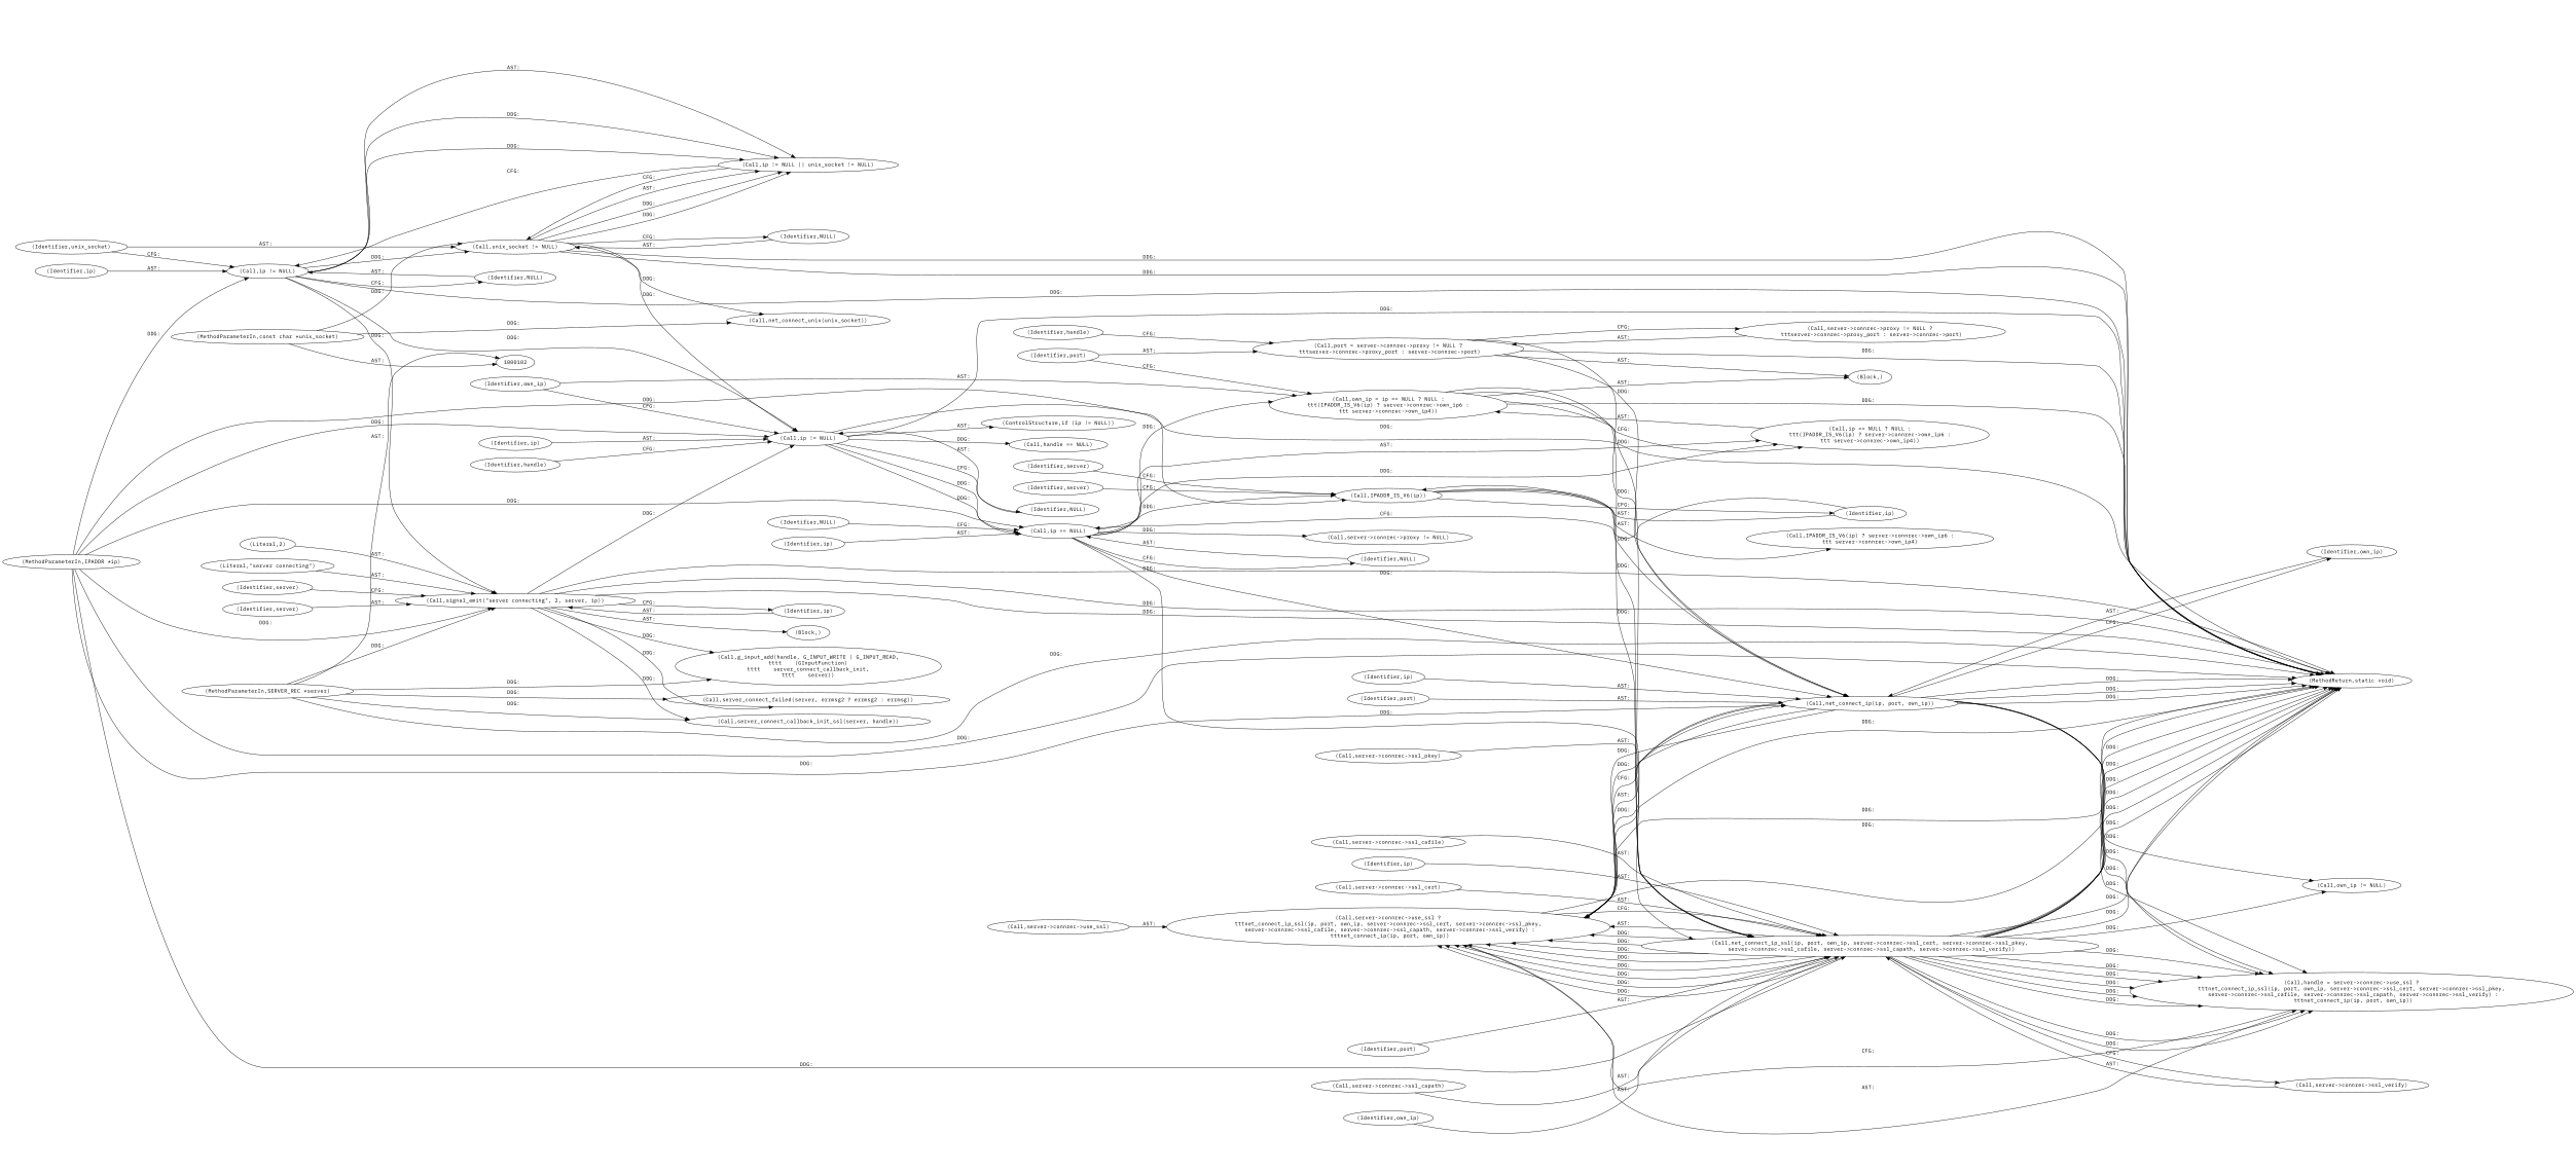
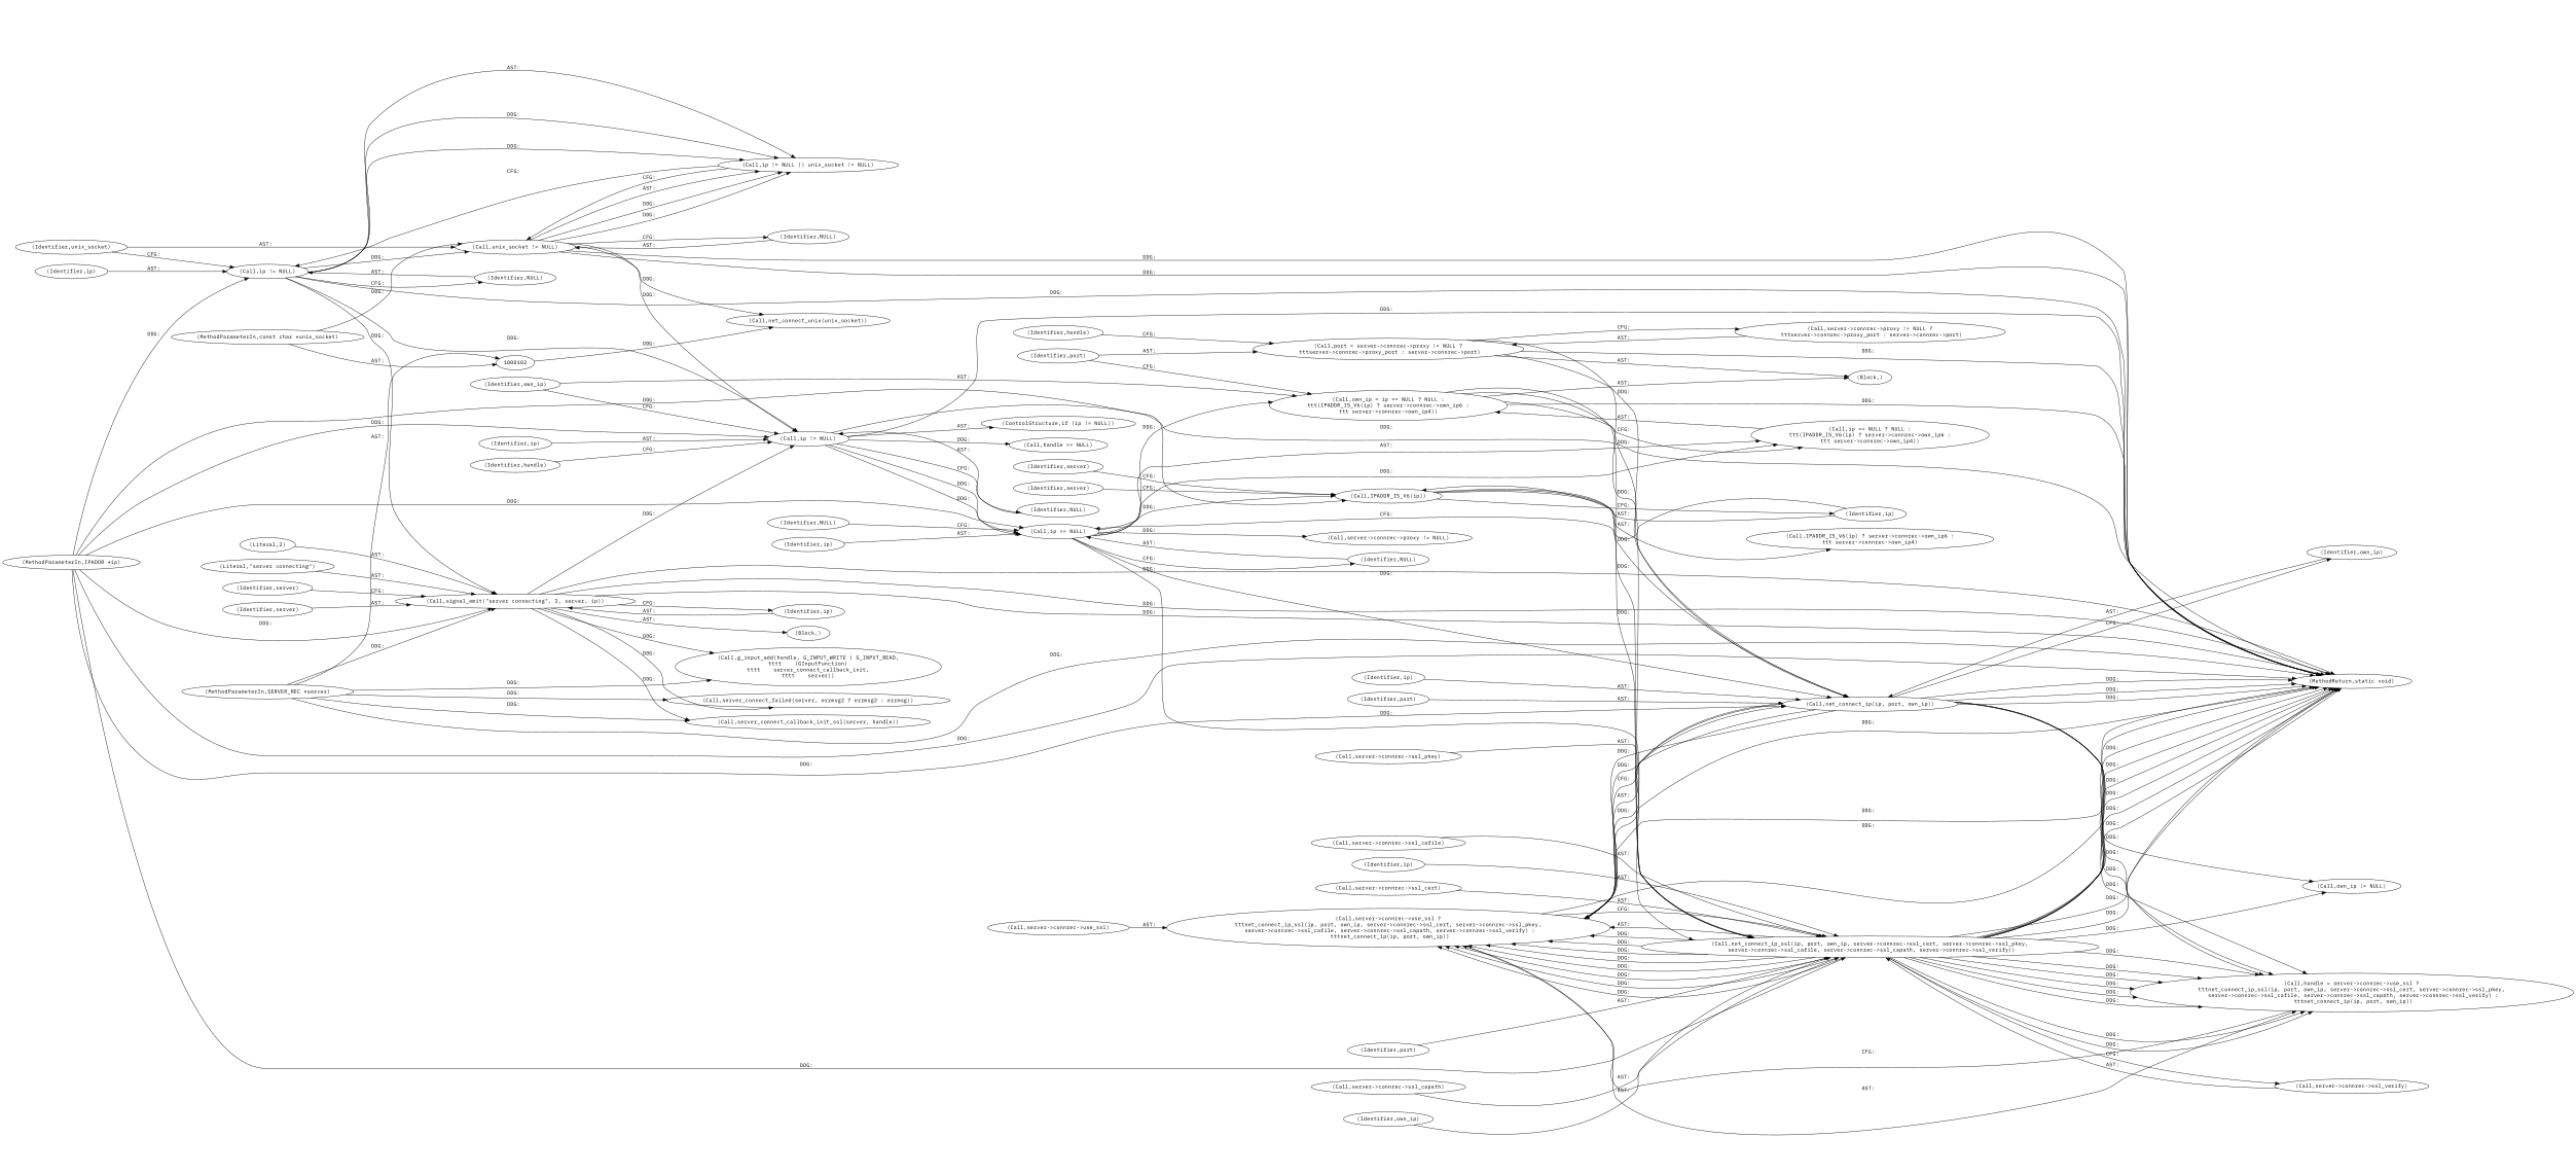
  digraph {
    fontname="IBM Plex Mono"
    rankdir=LR
    node [fontname="IBM Plex Mono"]
    edge [fontname="IBM Plex Mono"]
    n1 [label="(Call,server->connrec->use_ssl ?\n\t\t\tnet_connect_ip_ssl(ip, port, own_ip, server->connrec->ssl_cert, server->connrec->ssl_pkey,\n server->connrec->ssl_cafile, server->connrec->ssl_capath, server->connrec->ssl_verify) :\n \t\t\tnet_connect_ip(ip, port, own_ip))"]
    n2 [label="(Call,net_connect_ip_ssl(ip, port, own_ip, server->connrec->ssl_cert, server->connrec->ssl_pkey,\n server->connrec->ssl_cafile, server->connrec->ssl_capath, server->connrec->ssl_verify))"]
    n3 [label="(Call,net_connect_ip(ip, port, own_ip))"]
    n4 [label="(MethodReturn,static void)"]
    n5 [label="(Call,handle = server->connrec->use_ssl ?\n\t\t\tnet_connect_ip_ssl(ip, port, own_ip, server->connrec->ssl_cert, server->connrec->ssl_pkey,\n server->connrec->ssl_cafile, server->connrec->ssl_capath, server->connrec->ssl_verify) :\n \t\t\tnet_connect_ip(ip, port, own_ip))"]
    n6 [label="(Call,own_ip != NULL)"]
    n7 [label="(Call,server->connrec->ssl_verify)"]
    n8 [label="(Identifier,own_ip)"]
    n9 [label="(Call,ip == NULL)"]
    n10 [label="(Call,IPADDR_IS_V6(ip))"]
    n11 [label="(Call,own_ip = ip == NULL ? NULL :\n\t\t\t(IPADDR_IS_V6(ip) ? server->connrec->own_ip6 :\n\t\t\t server->connrec->own_ip4))"]
    n12 [label="(Call,ip == NULL ? NULL :\n\t\t\t(IPADDR_IS_V6(ip) ? server->connrec->own_ip6 :\n\t\t\t server->connrec->own_ip4))"]
    n13 [label="(Call,server->connrec->proxy != NULL)"]
    n14 [label="(Identifier,NULL)"]
    n15 [label="(Identifier,ip)"]
    n16 [label="(Call,IPADDR_IS_V6(ip) ? server->connrec->own_ip6 :\n\t\t\t server->connrec->own_ip4)"]
    n17 [label="(Block,)"]
    n18 [label="(Call,ip != NULL)"]
    n19 [label="(ControlStructure,if (ip != NULL))"]
    n20 [label="(Call,handle == NULL)"]
    n21 [label="(Identifier,NULL)"]
    n22 [label="(Call,signal_emit(\"server connecting\", 2, server, ip))"]
    n23 [label="(Identifier,ip)"]
    n24 [label="(Call,g_input_add(handle, G_INPUT_WRITE | G_INPUT_READ,\n\t\t\t\t    (GInputFunction)\n\t\t\t\t    server_connect_callback_init,\n\t\t\t\t    server))"]
    n25 [label="(Call,server_connect_failed(server, errmsg2 ? errmsg2 : errmsg))"]
    n26 [label="(Call,server_connect_callback_init_ssl(server, handle))"]
    n27 [label="(Block,)"]
    n28 [label="(MethodParameterIn,SERVER_REC *server)"]
    1000102
    n30 [label="(Call,ip != NULL)"]
    n31 [label="(Call,unix_socket != NULL)"]
    n32 [label="(Call,ip != NULL || unix_socket != NULL)"]
    n33 [label="(Identifier,NULL)"]
    n34 [label="(Identifier,NULL)"]
    n35 [label="(Call,net_connect_unix(unix_socket))"]
    n36 [label="(MethodParameterIn,IPADDR *ip)"]
    n37 [label="(MethodParameterIn,const char *unix_socket)"]
    n38 [label="(Call,port = server->connrec->proxy != NULL ?\n \t\t\tserver->connrec->proxy_port : server->connrec->port)"]
    n39 [label="(Call,server->connrec->proxy != NULL ?\n \t\t\tserver->connrec->proxy_port : server->connrec->port)"]
    n40 [label="(Literal,\"server connecting\")"]
    n41 [label="(Identifier,server)"]
    n42 [label="(Identifier,ip)"]
    n43 [label="(Call,server->connrec->ssl_pkey)"]
    n44 [label="(Identifier,port)"]
    n45 [label="(Identifier,ip)"]
    n46 [label="(Identifier,handle)"]
    n47 [label="(Literal,2)"]
    n48 [label="(Identifier,own_ip)"]
    n49 [label="(Call,server->connrec->ssl_capath)"]
    n50 [label="(Identifier,server)"]
    n51 [label="(Identifier,own_ip)"]
    n52 [label="(Call,server->connrec->use_ssl)"]
    n53 [label="(Identifier,port)"]
    n54 [label="(Call,server->connrec->ssl_cafile)"]
    n55 [label="(Identifier,port)"]
    n56 [label="(Identifier,handle)"]
    n57 [label="(Identifier,ip)"]
    n58 [label="(Identifier,server)"]
    n59 [label="(Identifier,ip)"]
    n60 [label="(Identifier,unix_socket)"]
    n61 [label="(Call,server->connrec->ssl_cert)"]
    n62 [label="(Identifier,NULL)"]
    n63 [label="(Identifier,server)"]
    n64 [label="(Identifier,ip)"]
    n1 -> n2 [label="CFG: "]
    n1 -> n3 [label="CFG: "]
    n1 -> n4 [label="DDG: "]
    n1 -> n4 [label="DDG: "]
    n1 -> n4 [label="DDG: "]
    n1 -> n5 [label="AST: "]
    n2 -> n1 [label="AST: "]
    n2 -> n1 [label="DDG: "]
    n2 -> n1 [label="DDG: "]
    n2 -> n1 [label="DDG: "]
    n2 -> n1 [label="DDG: "]
    n2 -> n1 [label="DDG: "]
    n2 -> n1 [label="DDG: "]
    n2 -> n1 [label="DDG: "]
    n2 -> n1 [label="DDG: "]
    n2 -> n4 [label="DDG: "]
    n2 -> n4 [label="DDG: "]
    n2 -> n4 [label="DDG: "]
    n2 -> n4 [label="DDG: "]
    n2 -> n4 [label="DDG: "]
    n2 -> n4 [label="DDG: "]
    n2 -> n4 [label="DDG: "]
    n2 -> n4 [label="DDG: "]
    n2 -> n5 [label="DDG: "]
    n2 -> n5 [label="DDG: "]
    n2 -> n5 [label="DDG: "]
    n2 -> n5 [label="DDG: "]
    n2 -> n5 [label="DDG: "]
    n2 -> n5 [label="DDG: "]
    n2 -> n5 [label="DDG: "]
    n2 -> n5 [label="DDG: "]
    n2 -> n6 [label="DDG: "]
    n2 -> n7 [label="CFG: "]
    n3 -> n1 [label="AST: "]
    n3 -> n1 [label="DDG: "]
    n3 -> n1 [label="DDG: "]
    n3 -> n1 [label="DDG: "]
    n3 -> n4 [label="DDG: "]
    n3 -> n4 [label="DDG: "]
    n3 -> n4 [label="DDG: "]
    n3 -> n5 [label="DDG: "]
    n3 -> n5 [label="DDG: "]
    n3 -> n5 [label="DDG: "]
    n3 -> n6 [label="DDG: "]
    n3 -> n8 [label="CFG: "]
    n5 -> n1 [label="CFG: "]
    n7 -> n2 [label="AST: "]
    n8 -> n3 [label="AST: "]
    n9 -> n2 [label="DDG: "]
    n9 -> n3 [label="DDG: "]
    n9 -> n10 [label="DDG: "]
    n9 -> n11 [label="DDG: "]
    n9 -> n12 [label="AST: "]
    n9 -> n12 [label="DDG: "]
    n9 -> n13 [label="DDG: "]
    n9 -> n14 [label="CFG: "]
    n10 -> n2 [label="DDG: "]
    n10 -> n3 [label="DDG: "]
    n10 -> n15 [label="CFG: "]
    n10 -> n16 [label="AST: "]
    n11 -> n2 [label="DDG: "]
    n11 -> n3 [label="DDG: "]
    n11 -> n4 [label="DDG: "]
    n11 -> n12 [label="CFG: "]
    n11 -> n17 [label="AST: "]
    n12 -> n11 [label="AST: "]
    n14 -> n9 [label="AST: "]
    n15 -> n9 [label="CFG: "]
    n15 -> n10 [label="AST: "]
    n18 -> n4 [label="DDG: "]
    n18 -> n4 [label="DDG: "]
    n18 -> n9 [label="DDG: "]
    n18 -> n9 [label="DDG: "]
    n18 -> n19 [label="AST: "]
    n18 -> n20 [label="DDG: "]
    n18 -> n21 [label="CFG: "]
    n21 -> n18 [label="AST: "]
    n22 -> n4 [label="DDG: "]
    n22 -> n4 [label="DDG: "]
    n22 -> n4 [label="DDG: "]
    n22 -> n18 [label="DDG: "]
    n22 -> n23 [label="CFG: "]
    n22 -> n24 [label="DDG: "]
    n22 -> n25 [label="DDG: "]
    n22 -> n26 [label="DDG: "]
    n22 -> n27 [label="AST: "]
    n23 -> n22 [label="AST: "]
    n28 -> n4 [label="DDG: "]
    n28 -> n22 [label="DDG: "]
    n28 -> n24 [label="DDG: "]
    n28 -> n25 [label="DDG: "]
    n28 -> n26 [label="DDG: "]
    n28 -> 1000102 [label="AST: "]
    n30 -> n4 [label="DDG: "]
    n30 -> n18 [label="DDG: "]
    n30 -> n22 [label="DDG: "]
    n30 -> n31 [label="DDG: "]
    n30 -> n32 [label="AST: "]
    n30 -> n32 [label="DDG: "]
    n30 -> n32 [label="DDG: "]
    n30 -> n33 [label="CFG: "]
    n31 -> n4 [label="DDG: "]
    n31 -> n4 [label="DDG: "]
    n31 -> n18 [label="DDG: "]
    n31 -> n32 [label="AST: "]
    n31 -> n32 [label="DDG: "]
    n31 -> n32 [label="DDG: "]
    n31 -> n34 [label="CFG: "]
    n31 -> n35 [label="DDG: "]
    n32 -> n30 [label="CFG: "]
    n32 -> n31 [label="CFG: "]
    n33 -> n30 [label="AST: "]
    n34 -> n31 [label="AST: "]
    n36 -> n2 [label="DDG: "]
    n36 -> n3 [label="DDG: "]
    n36 -> n4 [label="DDG: "]
    n36 -> n9 [label="DDG: "]
    n36 -> n10 [label="DDG: "]
    n36 -> n18 [label="DDG: "]
    n36 -> n22 [label="DDG: "]
    n36 -> n30 [label="DDG: "]
    n37 -> 1000102 [label="AST: "]
    n37 -> n31 [label="DDG: "]
-   n37 -> n35 [label="DDG: "]
+   1000102 -> n35 [label="DDG: "]
    n38 -> n2 [label="DDG: "]
    n38 -> n3 [label="DDG: "]
    n38 -> n4 [label="DDG: "]
    n38 -> n17 [label="AST: "]
    n38 -> n39 [label="CFG: "]
    n39 -> n38 [label="AST: "]
    n40 -> n22 [label="AST: "]
    n41 -> n22 [label="AST: "]
    n42 -> n3 [label="AST: "]
    n43 -> n2 [label="AST: "]
    n44 -> n2 [label="AST: "]
    n45 -> n30 [label="AST: "]
    n46 -> n38 [label="CFG: "]
    n47 -> n22 [label="AST: "]
    n48 -> n11 [label="AST: "]
    n48 -> n18 [label="CFG: "]
    n49 -> n2 [label="AST: "]
    n50 -> n10 [label="CFG: "]
    n51 -> n2 [label="AST: "]
    n52 -> n1 [label="AST: "]
    n53 -> n3 [label="AST: "]
    n54 -> n2 [label="AST: "]
    n55 -> n11 [label="CFG: "]
    n55 -> n38 [label="AST: "]
    n56 -> n18 [label="CFG: "]
    n57 -> n2 [label="AST: "]
    n58 -> n10 [label="CFG: "]
    n59 -> n18 [label="AST: "]
    n60 -> n30 [label="CFG: "]
    n60 -> n31 [label="AST: "]
    n61 -> n2 [label="AST: "]
    n62 -> n9 [label="CFG: "]
    n63 -> n22 [label="CFG: "]
    n64 -> n9 [label="AST: "]
  }
